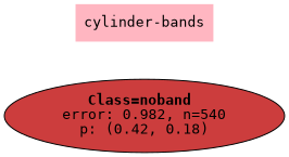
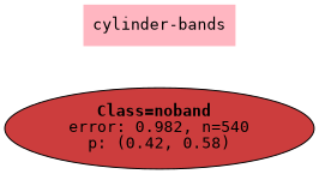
  digraph {
    nodesep=1
    ranksep=0.5
    splines=false
    fontname="DejaVu Sans Mono"
    node [color=black fontname="DejaVu Sans Mono" style=filled]
    n1 [fillcolor=lightpink label="cylinder-bands" shape=plaintext]
-   n2 [fillcolor="0.000 0.7 0.800" label=<<b> Class=noband </b> <br/> error: 0.982, n=540 <br/> p: (0.42, 0.18) > shape=oval]
+   n2 [fillcolor="0.000 0.7 0.800" label=<<b> Class=noband </b> <br/> error: 0.982, n=540 <br/> p: (0.42, 0.58) > shape=oval]
    n1 -> n2 [fontname="DejaVu Sans Mono" headport=n style=invis tailport=s]
  }
